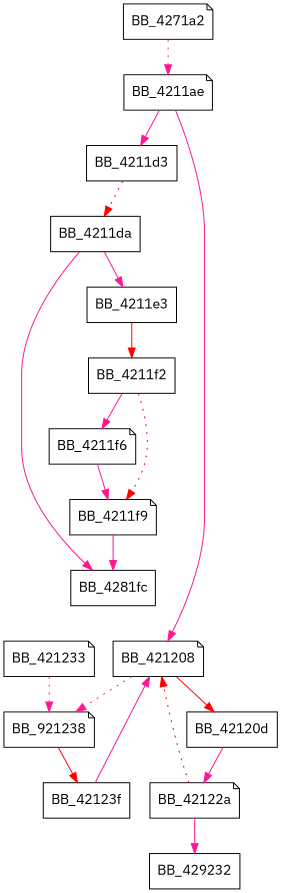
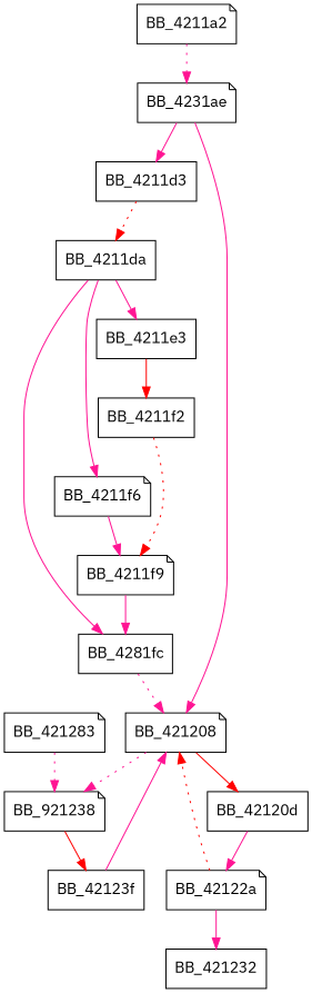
  digraph {
    fontname="IBM Plex Sans"
    node [fontname="IBM Plex Sans" shape=note]
    edge [color=deeppink fontname="IBM Plex Sans" style=solid]
-   BB_4211a2 [label=BB_4271a2]
-   BB_4211ae
+   BB_4211a2
+   BB_4211ae [label=BB_4231ae]
    BB_4211d3 [shape=box]
    BB_421208
    BB_4211da [shape=box]
    BB_42120d [shape=box]
    n7 [label=BB_921238]
    BB_4211e3 [shape=box]
    n9 [label=BB_4281fc shape=box]
    BB_42122a
-   BB_421232 [shape=box label=BB_429232]
+   BB_421232 [shape=box]
    BB_42123f [shape=box]
    BB_4211f2 [shape=box]
    BB_4211f6
    BB_4211f9
-   BB_421233
+   BB_421233 [label=BB_421283]
    BB_4211a2 -> BB_4211ae [style=dotted]
    BB_4211ae -> BB_4211d3
    BB_4211ae -> BB_421208
    BB_4211d3 -> BB_4211da [color=red style=dotted]
    BB_421208 -> BB_42120d [color=red]
    BB_421208 -> n7 [style=dotted]
    BB_4211da -> BB_4211e3
    BB_4211da -> n9
    BB_42120d -> BB_42122a
    n7 -> BB_42123f [color=red]
    BB_4211e3 -> BB_4211f2 [color=red]
+   n9 -> BB_421208 [style=dotted]
    BB_42122a -> BB_421208 [color=red style=dotted]
    BB_42122a -> BB_421232
    BB_42123f -> BB_421208
-   BB_4211f2 -> BB_4211f6
+   BB_4211da -> BB_4211f6
    BB_4211f2 -> BB_4211f9 [color=red style=dotted]
    BB_4211f6 -> BB_4211f9
    BB_4211f9 -> n9
    BB_421233 -> n7 [style=dotted]
  }
